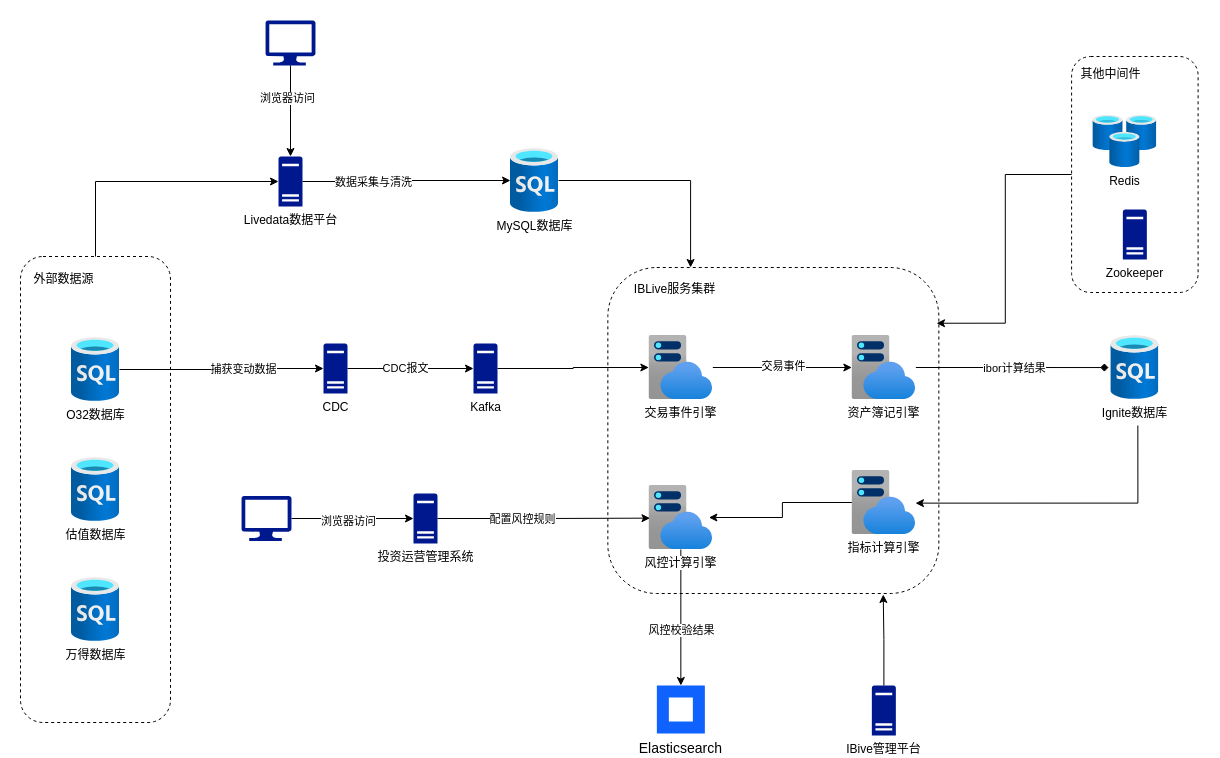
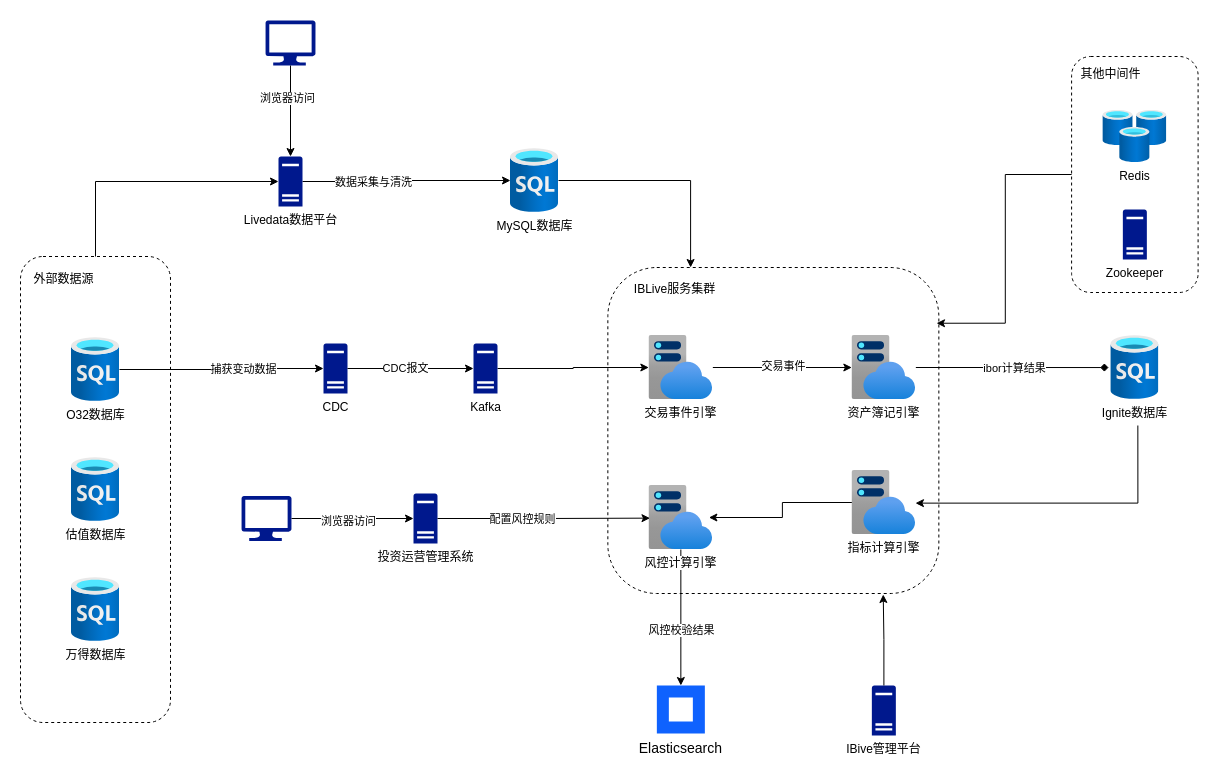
  <mxCell id="0" />
  <mxCell id="1" parent="0" />
  <mxCell id="2" value="" style="rounded=1;whiteSpace=wrap;html=1;dashed=1;align=left;" vertex="1" parent="1"><mxGeometry x="1071.1" y="56" width="126.5" height="236" as="geometry" /></mxCell>
  <mxCell id="3" value="" style="rounded=1;whiteSpace=wrap;html=1;dashed=1;align=left;" vertex="1" parent="1"><mxGeometry x="607.35" y="267" width="331" height="326" as="geometry" /></mxCell>
  <mxCell id="4" value="" style="rounded=1;whiteSpace=wrap;html=1;dashed=1;align=left;" vertex="1" parent="1"><mxGeometry x="20" y="256" width="150" height="466" as="geometry" /></mxCell>
  <mxCell id="5" value="O32数据库" style="image;aspect=fixed;html=1;points=[];align=center;fontSize=12;image=img/lib/azure2/databases/SQL_Database.svg;" parent="1" vertex="1"><mxGeometry x="71" y="337" width="48" height="64" as="geometry" /></mxCell>
  <mxCell id="6" style="edgeStyle=orthogonalEdgeStyle;rounded=0;orthogonalLoop=1;jettySize=auto;html=1;" edge="1" parent="1" source="8" target="9"><mxGeometry relative="1" as="geometry" /></mxCell>
  <mxCell id="7" value="交易事件" style="edgeLabel;html=1;align=center;verticalAlign=middle;resizable=0;points=[];" vertex="1" connectable="0" parent="6"><mxGeometry x="0.005" y="2" relative="1" as="geometry"><mxPoint as="offset" /></mxGeometry></mxCell>
  <mxCell id="8" value="交易事件引擎" style="image;aspect=fixed;html=1;points=[];align=center;fontSize=12;image=img/lib/azure2/app_services/App_Service_Plans.svg;" parent="1" vertex="1"><mxGeometry x="648.35" y="335" width="64" height="64" as="geometry" /></mxCell>
  <mxCell id="9" value="资产簿记引擎" style="image;aspect=fixed;html=1;points=[];align=center;fontSize=12;image=img/lib/azure2/app_services/App_Service_Plans.svg;" parent="1" vertex="1"><mxGeometry x="851.35" y="335" width="64" height="64" as="geometry" /></mxCell>
  <mxCell id="10" value="指标计算引擎" style="image;aspect=fixed;html=1;points=[];align=center;fontSize=12;image=img/lib/azure2/app_services/App_Service_Plans.svg;" parent="1" vertex="1"><mxGeometry x="851.35" y="470" width="64" height="64" as="geometry" /></mxCell>
  <mxCell id="11" style="edgeStyle=orthogonalEdgeStyle;rounded=0;orthogonalLoop=1;jettySize=auto;html=1;entryX=0.5;entryY=0;entryDx=0;entryDy=0;" edge="1" parent="1" source="13" target="33"><mxGeometry relative="1" as="geometry" /></mxCell>
  <mxCell id="12" value="风控校验结果" style="edgeLabel;html=1;align=center;verticalAlign=middle;resizable=0;points=[];" vertex="1" connectable="0" parent="11"><mxGeometry x="0.188" relative="1" as="geometry"><mxPoint y="-1" as="offset" /></mxGeometry></mxCell>
  <mxCell id="13" value="风控计算引擎" style="image;aspect=fixed;html=1;points=[];align=center;fontSize=12;image=img/lib/azure2/app_services/App_Service_Plans.svg;" parent="1" vertex="1"><mxGeometry x="648.35" y="485" width="64" height="64" as="geometry" /></mxCell>
  <mxCell id="14" value="投资运营管理系统" style="sketch=0;aspect=fixed;pointerEvents=1;shadow=0;dashed=0;html=1;strokeColor=none;labelPosition=center;verticalLabelPosition=bottom;verticalAlign=top;align=center;fillColor=#00188D;shape=mxgraph.mscae.enterprise.server_generic" vertex="1" parent="1"><mxGeometry x="413" y="493" width="24" height="50" as="geometry" /></mxCell>
  <mxCell id="15" value="" style="sketch=0;aspect=fixed;pointerEvents=1;shadow=0;dashed=0;html=1;strokeColor=none;labelPosition=center;verticalLabelPosition=bottom;verticalAlign=top;align=center;fillColor=#00188D;shape=mxgraph.azure.computer" vertex="1" parent="1"><mxGeometry x="241" y="495.5" width="50" height="45" as="geometry" /></mxCell>
  <mxCell id="16" style="edgeStyle=orthogonalEdgeStyle;rounded=0;orthogonalLoop=1;jettySize=auto;html=1;entryX=0;entryY=0.5;entryDx=0;entryDy=0;entryPerimeter=0;" edge="1" parent="1" source="15" target="14"><mxGeometry relative="1" as="geometry" /></mxCell>
  <mxCell id="17" value="浏览器访问" style="edgeLabel;html=1;align=center;verticalAlign=middle;resizable=0;points=[];" vertex="1" connectable="0" parent="16"><mxGeometry x="-0.087" y="-2" relative="1" as="geometry"><mxPoint as="offset" /></mxGeometry></mxCell>
  <mxCell id="18" style="edgeStyle=orthogonalEdgeStyle;rounded=0;orthogonalLoop=1;jettySize=auto;html=1;entryX=0.018;entryY=0.51;entryDx=0;entryDy=0;entryPerimeter=0;" edge="1" parent="1" source="14" target="13"><mxGeometry relative="1" as="geometry" /></mxCell>
  <mxCell id="19" value="配置风控规则" style="edgeLabel;html=1;align=center;verticalAlign=middle;resizable=0;points=[];" vertex="1" connectable="0" parent="18"><mxGeometry x="-0.32" y="3" relative="1" as="geometry"><mxPoint x="12" y="3" as="offset" /></mxGeometry></mxCell>
  <mxCell id="20" value="IBive管理平台" style="sketch=0;aspect=fixed;pointerEvents=1;shadow=0;dashed=0;html=1;strokeColor=none;labelPosition=center;verticalLabelPosition=bottom;verticalAlign=top;align=center;fillColor=#00188D;shape=mxgraph.mscae.enterprise.server_generic" vertex="1" parent="1"><mxGeometry x="871.35" y="685" width="24" height="50" as="geometry" /></mxCell>
  <mxCell id="21" style="edgeStyle=orthogonalEdgeStyle;rounded=0;orthogonalLoop=1;jettySize=auto;html=1;" edge="1" parent="1" source="22" target="8"><mxGeometry relative="1" as="geometry" /></mxCell>
  <mxCell id="22" value="Kafka" style="sketch=0;aspect=fixed;pointerEvents=1;shadow=0;dashed=0;html=1;strokeColor=none;labelPosition=center;verticalLabelPosition=bottom;verticalAlign=top;align=center;fillColor=#00188D;shape=mxgraph.mscae.enterprise.server_generic" vertex="1" parent="1"><mxGeometry x="473" y="343" width="24" height="50" as="geometry" /></mxCell>
  <mxCell id="23" value="CDC" style="sketch=0;aspect=fixed;pointerEvents=1;shadow=0;dashed=0;html=1;strokeColor=none;labelPosition=center;verticalLabelPosition=bottom;verticalAlign=top;align=center;fillColor=#00188D;shape=mxgraph.mscae.enterprise.server_generic" vertex="1" parent="1"><mxGeometry x="323" y="343" width="24" height="50" as="geometry" /></mxCell>
  <mxCell id="24" style="edgeStyle=orthogonalEdgeStyle;rounded=0;orthogonalLoop=1;jettySize=auto;html=1;entryX=0;entryY=0.5;entryDx=0;entryDy=0;entryPerimeter=0;" edge="1" parent="1" source="5" target="23"><mxGeometry relative="1" as="geometry" /></mxCell>
  <mxCell id="25" value="捕获变动数据" style="edgeLabel;html=1;align=center;verticalAlign=middle;resizable=0;points=[];" vertex="1" connectable="0" parent="24"><mxGeometry x="0.209" relative="1" as="geometry"><mxPoint as="offset" /></mxGeometry></mxCell>
  <mxCell id="26" style="edgeStyle=orthogonalEdgeStyle;rounded=0;orthogonalLoop=1;jettySize=auto;html=1;entryX=0;entryY=0.5;entryDx=0;entryDy=0;entryPerimeter=0;" edge="1" parent="1" source="23" target="22"><mxGeometry relative="1" as="geometry" /></mxCell>
  <mxCell id="27" value="CDC报文" style="edgeLabel;html=1;align=center;verticalAlign=middle;resizable=0;points=[];" vertex="1" connectable="0" parent="26"><mxGeometry x="-0.091" y="1" relative="1" as="geometry"><mxPoint as="offset" /></mxGeometry></mxCell>
  <mxCell id="28" value="Ignite数据库" style="image;aspect=fixed;html=1;points=[];align=center;fontSize=12;image=img/lib/azure2/databases/SQL_Database.svg;" vertex="1" parent="1"><mxGeometry x="1110.35" y="335" width="48" height="64" as="geometry" /></mxCell>
  <mxCell id="29" style="edgeStyle=orthogonalEdgeStyle;rounded=0;orthogonalLoop=1;jettySize=auto;html=1;entryX=-0.047;entryY=0.501;entryDx=0;entryDy=0;entryPerimeter=0;endArrow=diamond;" edge="1" parent="1" source="9" target="28"><mxGeometry relative="1" as="geometry" /></mxCell>
  <mxCell id="30" value="ibor计算结果" style="edgeLabel;html=1;align=center;verticalAlign=middle;resizable=0;points=[];" vertex="1" connectable="0" parent="29"><mxGeometry x="-0.183" y="2" relative="1" as="geometry"><mxPoint x="19" y="2" as="offset" /></mxGeometry></mxCell>
  <mxCell id="31" style="edgeStyle=orthogonalEdgeStyle;rounded=0;orthogonalLoop=1;jettySize=auto;html=1;entryX=0.994;entryY=0.51;entryDx=0;entryDy=0;entryPerimeter=0;" edge="1" parent="1" target="10"><mxGeometry relative="1" as="geometry"><mxPoint x="1137.35" y="425" as="sourcePoint" /><Array as="points"><mxPoint x="1137.35" y="425" /><mxPoint x="1137.35" y="518" /></Array></mxGeometry></mxCell>
  <mxCell id="32" style="edgeStyle=orthogonalEdgeStyle;rounded=0;orthogonalLoop=1;jettySize=auto;html=1;entryX=0.938;entryY=0.5;entryDx=0;entryDy=0;entryPerimeter=0;" edge="1" parent="1" source="10" target="13"><mxGeometry relative="1" as="geometry" /></mxCell>
  <mxCell id="33" value="Elasticsearch" style="shape=rect;fillColor=#0F62FE;aspect=fixed;resizable=0;labelPosition=center;verticalLabelPosition=bottom;align=center;verticalAlign=top;strokeColor=none;fontSize=14;" vertex="1" parent="1"><mxGeometry x="656.35" y="685" width="48" height="48" as="geometry" /></mxCell>
  <mxCell id="34" value="" style="fillColor=#ffffff;strokeColor=none;dashed=0;outlineConnect=0;html=1;labelPosition=center;verticalLabelPosition=bottom;verticalAlign=top;part=1;movable=0;resizable=0;rotatable=0;shape=mxgraph.ibm_cloud.database--elastic" vertex="1" parent="33"><mxGeometry width="24" height="24" relative="1" as="geometry"><mxPoint x="12" y="12" as="offset" /></mxGeometry></mxCell>
  <mxCell id="35" value="万得数据库" style="image;aspect=fixed;html=1;points=[];align=center;fontSize=12;image=img/lib/azure2/databases/SQL_Database.svg;" vertex="1" parent="1"><mxGeometry x="71" y="577" width="48" height="64" as="geometry" /></mxCell>
  <mxCell id="36" value="估值数据库" style="image;aspect=fixed;html=1;points=[];align=center;fontSize=12;image=img/lib/azure2/databases/SQL_Database.svg;" vertex="1" parent="1"><mxGeometry x="71" y="457" width="48" height="64" as="geometry" /></mxCell>
  <mxCell id="37" value="外部数据源" style="text;html=1;align=center;verticalAlign=middle;resizable=0;points=[];autosize=1;strokeColor=none;fillColor=none;" vertex="1" parent="1"><mxGeometry x="24" y="266" width="78" height="26" as="geometry" /></mxCell>
  <mxCell id="38" style="edgeStyle=orthogonalEdgeStyle;rounded=0;orthogonalLoop=1;jettySize=auto;html=1;entryX=0.25;entryY=0;entryDx=0;entryDy=0;" edge="1" parent="1" source="39" target="3"><mxGeometry relative="1" as="geometry" /></mxCell>
  <mxCell id="39" value="MySQL数据库" style="image;aspect=fixed;html=1;points=[];align=center;fontSize=12;image=img/lib/azure2/databases/SQL_Database.svg;" vertex="1" parent="1"><mxGeometry x="510" y="148" width="48" height="64" as="geometry" /></mxCell>
  <mxCell id="40" value="IBLive服务集群" style="text;html=1;align=center;verticalAlign=middle;resizable=0;points=[];autosize=1;strokeColor=none;fillColor=none;" vertex="1" parent="1"><mxGeometry x="624.35" y="276" width="99" height="26" as="geometry" /></mxCell>
- <mxCell id="41" value="Redis" style="image;aspect=fixed;html=1;points=[];align=center;fontSize=12;image=img/lib/azure2/databases/Cache_Redis.svg;" vertex="1" parent="1"><mxGeometry x="1092.35" y="115" width="64" height="52" as="geometry" /></mxCell>
+ <mxCell id="41" value="Redis" style="image;aspect=fixed;html=1;points=[];align=center;fontSize=12;image=img/lib/azure2/databases/Cache_Redis.svg;" vertex="1" parent="1"><mxGeometry x="1102.35" y="110" width="64" height="52" as="geometry" /></mxCell>
  <mxCell id="42" value="Zookeeper" style="sketch=0;aspect=fixed;pointerEvents=1;shadow=0;dashed=0;html=1;strokeColor=none;labelPosition=center;verticalLabelPosition=bottom;verticalAlign=top;align=center;fillColor=#00188D;shape=mxgraph.mscae.enterprise.server_generic" vertex="1" parent="1"><mxGeometry x="1122.35" y="209" width="24" height="50" as="geometry" /></mxCell>
  <mxCell id="43" value="其他中间件" style="text;html=1;align=center;verticalAlign=middle;resizable=0;points=[];autosize=1;strokeColor=none;fillColor=none;" vertex="1" parent="1"><mxGeometry x="1071.1" y="61" width="78" height="26" as="geometry" /></mxCell>
  <mxCell id="44" style="edgeStyle=orthogonalEdgeStyle;rounded=0;orthogonalLoop=1;jettySize=auto;html=1;exitX=0;exitY=0.5;exitDx=0;exitDy=0;entryX=0.993;entryY=0.171;entryDx=0;entryDy=0;entryPerimeter=0;" edge="1" parent="1" source="2" target="3"><mxGeometry relative="1" as="geometry" /></mxCell>
  <mxCell id="45" style="edgeStyle=orthogonalEdgeStyle;rounded=0;orthogonalLoop=1;jettySize=auto;html=1;exitX=1;exitY=0.5;exitDx=0;exitDy=0;exitPerimeter=0;" edge="1" parent="1" source="46" target="39"><mxGeometry relative="1" as="geometry" /></mxCell>
  <mxCell id="46" value="Livedata数据平台" style="sketch=0;aspect=fixed;pointerEvents=1;shadow=0;dashed=0;html=1;strokeColor=none;labelPosition=center;verticalLabelPosition=bottom;verticalAlign=top;align=center;fillColor=#00188D;shape=mxgraph.mscae.enterprise.server_generic" vertex="1" parent="1"><mxGeometry x="278" y="156" width="24" height="50" as="geometry" /></mxCell>
  <mxCell id="47" style="edgeStyle=orthogonalEdgeStyle;rounded=0;orthogonalLoop=1;jettySize=auto;html=1;exitX=0.5;exitY=0;exitDx=0;exitDy=0;entryX=0;entryY=0.5;entryDx=0;entryDy=0;entryPerimeter=0;" edge="1" parent="1" source="4" target="46"><mxGeometry relative="1" as="geometry" /></mxCell>
  <mxCell id="48" value="数据采集与清洗" style="edgeLabel;html=1;align=center;verticalAlign=middle;resizable=0;points=[];" vertex="1" connectable="0" parent="47"><mxGeometry x="-0.102" y="-1" relative="1" as="geometry"><mxPoint x="236" y="-1" as="offset" /></mxGeometry></mxCell>
  <mxCell id="49" value="" style="sketch=0;aspect=fixed;pointerEvents=1;shadow=0;dashed=0;html=1;strokeColor=none;labelPosition=center;verticalLabelPosition=bottom;verticalAlign=top;align=center;fillColor=#00188D;shape=mxgraph.azure.computer" vertex="1" parent="1"><mxGeometry x="265" y="20" width="50" height="45" as="geometry" /></mxCell>
  <mxCell id="50" style="edgeStyle=orthogonalEdgeStyle;rounded=0;orthogonalLoop=1;jettySize=auto;html=1;entryX=0.5;entryY=0;entryDx=0;entryDy=0;entryPerimeter=0;" edge="1" parent="1" source="49" target="46"><mxGeometry relative="1" as="geometry" /></mxCell>
  <mxCell id="51" value="浏览器访问" style="edgeLabel;html=1;align=center;verticalAlign=middle;resizable=0;points=[];" vertex="1" connectable="0" parent="50"><mxGeometry x="-0.307" y="-4" relative="1" as="geometry"><mxPoint as="offset" /></mxGeometry></mxCell>
  <mxCell id="52" style="edgeStyle=orthogonalEdgeStyle;rounded=0;orthogonalLoop=1;jettySize=auto;html=1;entryX=0.832;entryY=1.003;entryDx=0;entryDy=0;entryPerimeter=0;" edge="1" parent="1" source="20" target="3"><mxGeometry relative="1" as="geometry" /></mxCell>
